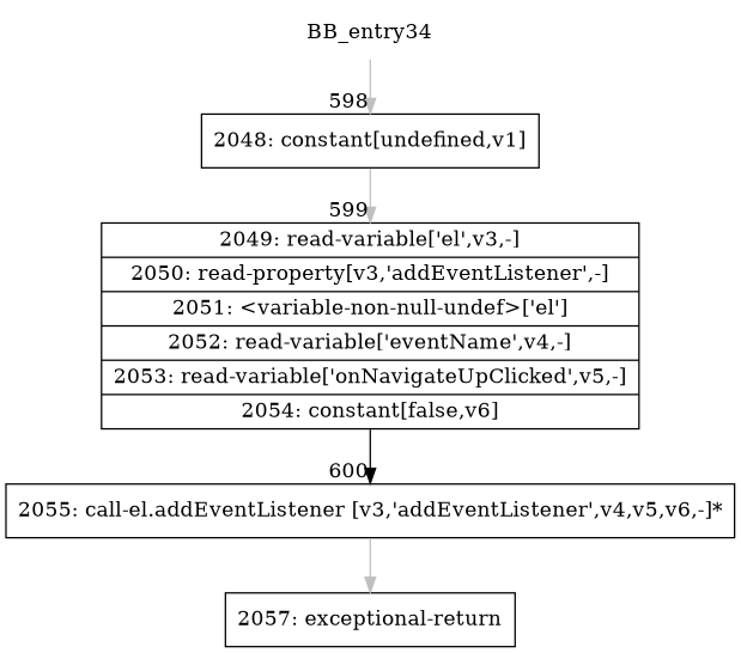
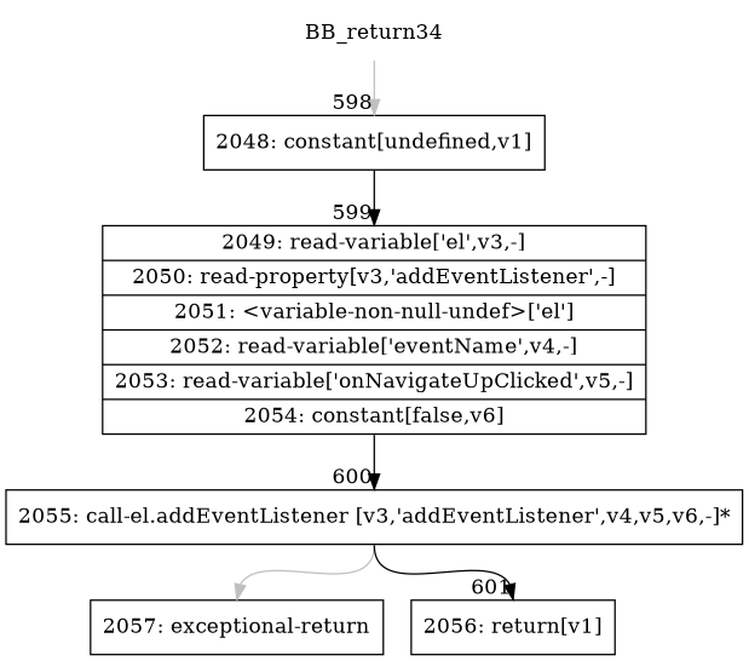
  digraph {
    rankdir=TD
    node [shape=record]
    edge [headport=n tailport=s]
-   BB_entry34 [shape=none]
+   BB_entry34 [shape=none label=BB_return34]
    n2 [label="{2048: constant[undefined,v1]}"]
    n3 [label="{2049: read-variable['el',v3,-]|2050: read-property[v3,'addEventListener',-]|2051: \<variable-non-null-undef\>['el']|2052: read-variable['eventName',v4,-]|2053: read-variable['onNavigateUpClicked',v5,-]|2054: constant[false,v6]}"]
    n4 [label="{2055: call-el.addEventListener [v3,'addEventListener',v4,v5,v6,-]*}"]
    n5 [label="{2057: exceptional-return}"]
+   n6 [label="{2056: return[v1]}"]
    BB_entry34 -> n2 [color=gray headlabel="    598"]
-   n2 -> n3 [headlabel="      599" color=gray]
+   n2 -> n3 [headlabel="      599"]
    n3 -> n4 [headlabel="      600"]
    n4 -> n5 [color=gray]
+   n4 -> n6 [headlabel="      601"]
  }
